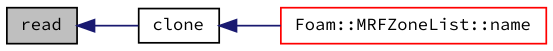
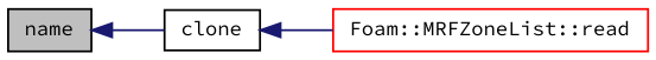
  digraph {
    fontname="Source Code Pro"
    rankdir=LR
    node [color=black fontname="Source Code Pro" fontsize=10 shape=record]
    edge [color=midnightblue dir=back fontname="Source Code Pro" fontsize=10 labelfontname=FreeSans labelfontsize=10 style=solid]
-   n1 [fillcolor=grey75 fontcolor=black height=0.2 label=read style=filled width=0.4]
+   n1 [fillcolor=grey75 fontcolor=black height=0.2 label=name style=filled width=0.4]
    n2 [height=0.2 label=clone width=0.4]
-   n3 [color=red height=0.2 label="Foam::MRFZoneList::name" width=0.4]
+   n3 [color=red height=0.2 label="Foam::MRFZoneList::read" width=0.4]
    n1 -> n2
    n2 -> n3
  }
